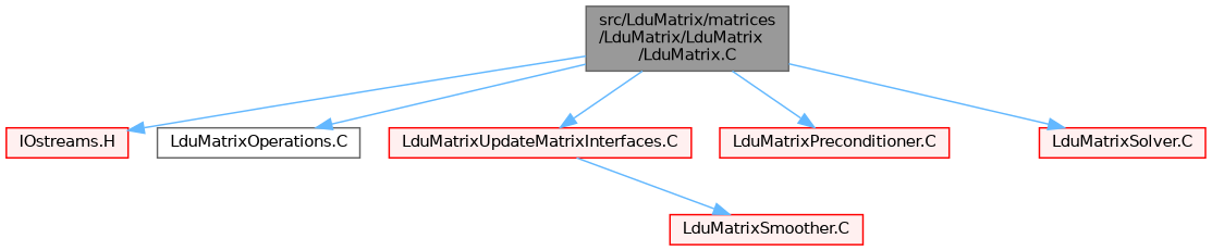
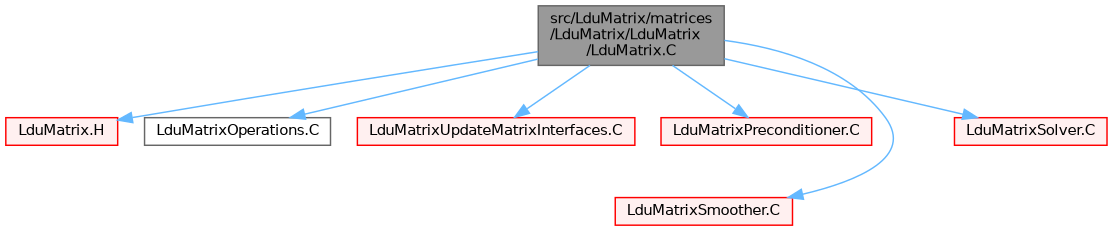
  digraph {
    node [color=red fillcolor="#FFF0F0" fontname=Helvetica fontsize=10 shape=box style=filled]
    edge [color=steelblue1 fontname=Helvetica fontsize=10 labelfontname=Helvetica labelfontsize=10 style=solid]
    n1 [color=gray40 fillcolor=grey60 fontcolor=black height=0.2 label="src/LduMatrix/matrices\l/LduMatrix/LduMatrix\l/LduMatrix.C" width=0.4]
-   n2 [height=0.2 label="IOstreams.H" width=0.4]
+   n2 [height=0.2 label="LduMatrix.H" width=0.4]
    n3 [color=grey40 fillcolor=white height=0.2 label="LduMatrixOperations.C" width=0.4]
    n4 [height=0.2 label="LduMatrixUpdateMatrixInterfaces.C" width=0.4]
    n5 [height=0.2 label="LduMatrixPreconditioner.C" width=0.4]
    n6 [height=0.2 label="LduMatrixSmoother.C" width=0.4]
    n7 [height=0.2 label="LduMatrixSolver.C" width=0.4]
    n1 -> n2
    n1 -> n3
    n1 -> n4
    n1 -> n5
-   n4 -> n6
+   n1 -> n6
    n1 -> n7
  }
